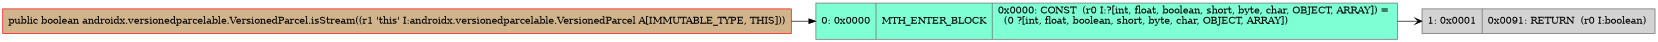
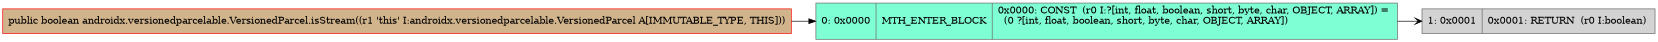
  digraph {
    rankdir=LR
    node [shape=record style=filled color=gray40]
    n1 [label="{0\:\ 0x0000|MTH_ENTER_BLOCK\l|0x0000: CONST  (r0 I:?[int, float, boolean, short, byte, char, OBJECT, ARRAY]) = \l  (0 ?[int, float, boolean, short, byte, char, OBJECT, ARRAY])\l \l}" fillcolor=aquamarine]
-   n2 [label="{1\:\ 0x0001|0x0091: RETURN  (r0 I:boolean) \l}" fillcolor=lightgrey]
+   n2 [label="{1\:\ 0x0001|0x0001: RETURN  (r0 I:boolean) \l}" fillcolor=lightgrey]
    n3 [label="{public boolean androidx.versionedparcelable.VersionedParcel.isStream((r1 'this' I:androidx.versionedparcelable.VersionedParcel A[IMMUTABLE_TYPE, THIS])) }" fillcolor=tan color=red]
    n1 -> n2 [arrowhead=vee]
    n3 -> n1 [arrowhead=normal]
  }
